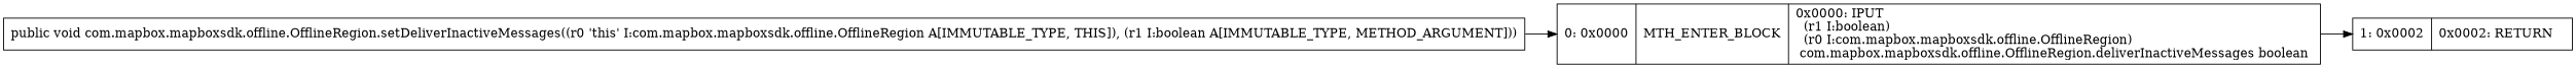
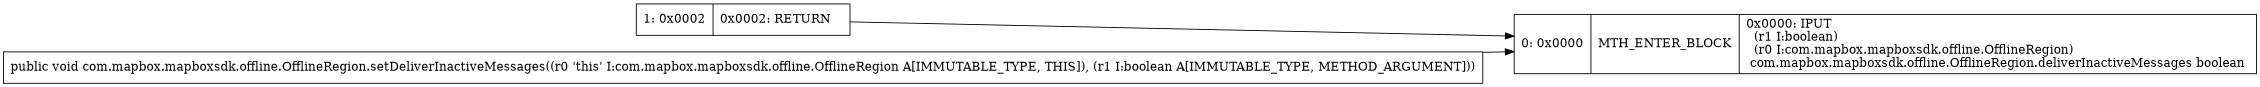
  digraph {
    rankdir=LR
    node [shape=record]
    n1 [label="{0\:\ 0x0000|MTH_ENTER_BLOCK\l|0x0000: IPUT  \l  (r1 I:boolean)\l  (r0 I:com.mapbox.mapboxsdk.offline.OfflineRegion)\l com.mapbox.mapboxsdk.offline.OfflineRegion.deliverInactiveMessages boolean \l}"]
    n2 [label="{1\:\ 0x0002|0x0002: RETURN   \l}"]
    n3 [label="{public void com.mapbox.mapboxsdk.offline.OfflineRegion.setDeliverInactiveMessages((r0 'this' I:com.mapbox.mapboxsdk.offline.OfflineRegion A[IMMUTABLE_TYPE, THIS]), (r1 I:boolean A[IMMUTABLE_TYPE, METHOD_ARGUMENT])) }"]
-   n1 -> n2
+   n2 -> n1
    n3 -> n1
  }
